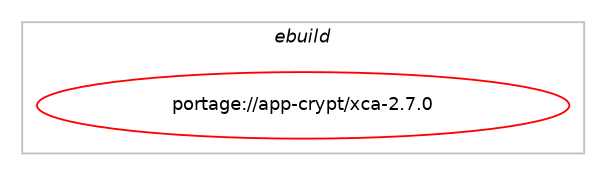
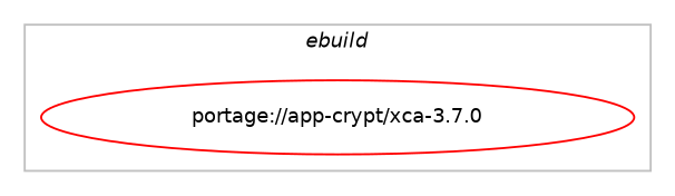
  digraph {
    compound=true
    concentrate=true
    fontname=Helvetica
    fontsize=10
    newrank=true
    rankdir=TB
    ranksep=1.5
-   n1 [color=red fontname=Helvetica fontsize=10 label="portage://app-crypt/xca-2.7.0" width=4]
+   n1 [color=red fontname=Helvetica fontsize=10 label="portage://app-crypt/xca-3.7.0" width=4]
    subgraph cluster_1 {
      color=gray
      label=<<i>ebuild</i>>
      n1
    }
    subgraph cluster_2 {
      color=gray
      label=<<i>dependencies</i>>
      subgraph cluster_3 {
        color=gray
        fillcolor="#eeeeee"
        label=<<i>compile</i>>
        style=filled
      }
      subgraph cluster_4 {
        color=gray
        fillcolor="#eeeeee"
        label=<<i>compile and run</i>>
        style=filled
      }
      subgraph cluster_5 {
        color=gray
        fillcolor="#eeeeee"
        label=<<i>run</i>>
        style=filled
      }
    }
    subgraph cluster_6 {
      color=gray
      label=<<i>candidates</i>>
      rank=same
    }
  }
